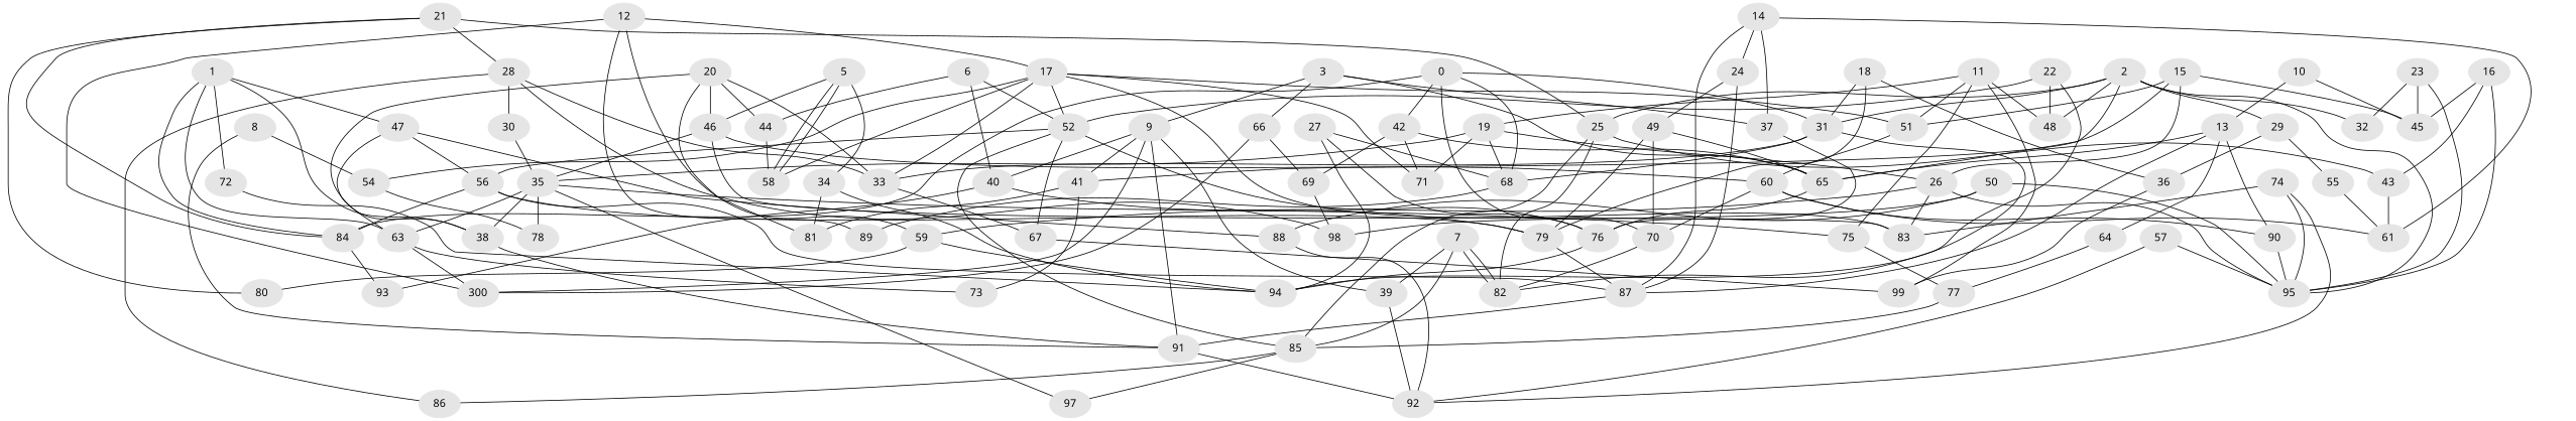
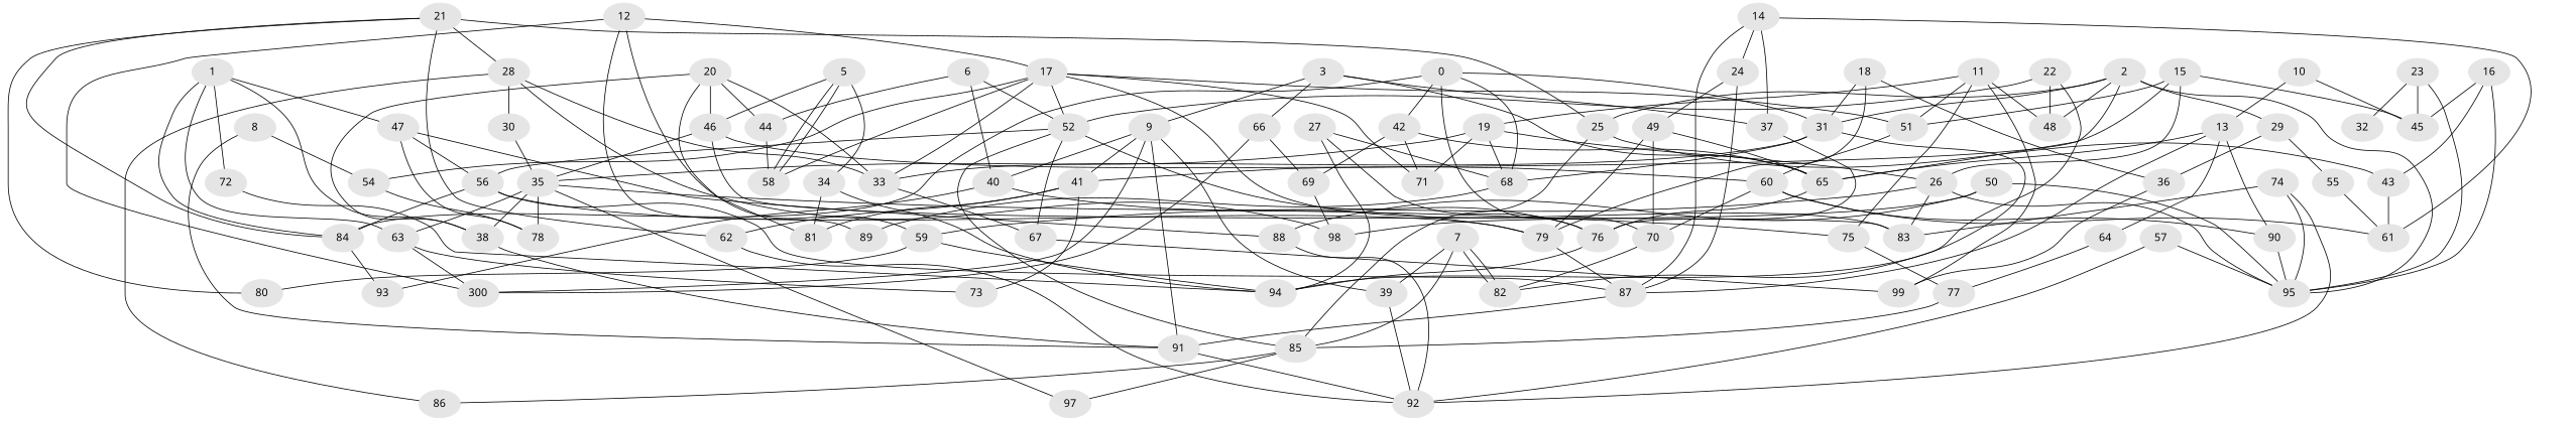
  graph {
    fontname="Noto Sans"
    node [color=gray90 fontname="Noto Sans" style=filled]
    edge [fontname="Noto Sans"]
    1
    38
    47
    63
    72
    84
    91
    56
    88
    n10 [label=300]
    73
    94
    93
    2
    25
    29
    31
    32
    48
    65
    95
    82
    85
    43
    36
    55
    68
    33
    76
    3
    9
    37
    66
    40
    39
    41
    69
    n38 [label=0]
    42
    70
    71
    89
    5
    34
    46
    58
    81
    83
    35
    60
    6
    44
    52
    79
    67
    7
    92
    86
    97
    8
    54
    78
+   62
    10
    13
    45
    64
    87
    90
    11
    19
    51
    75
    99
    26
    77
    12
    17
    59
    80
    14
    24
    61
    49
    15
    16
    18
    20
    21
    28
    30
    98
    22
    23
    27
    50
    57
    74
    1 -- 38
    1 -- 47
    1 -- 63
    1 -- 72
    1 -- 84
    38 -- 91
-   47 -- 63
+   47 -- 78
    47 -- 56
    47 -- 88
    63 -- n10
    63 -- 73
    72 -- 94
    84 -- 93
    91 -- 92
    56 -- 84
    56 -- 79
    56 -- 87
    88 -- 92
    2 -- 25
    2 -- 29
    2 -- 31
-   2 -- 32
    2 -- 48
    2 -- 65
    2 -- 95
-   25 -- 82
    25 -- 85
    25 -- 43
    29 -- 36
    29 -- 55
    31 -- 82
    31 -- 68
    31 -- 33
    65 -- 76
    85 -- 86
    85 -- 97
    43 -- 61
    36 -- 99
    55 -- 61
    68 -- 89
    33 -- 67
    76 -- 94
    3 -- 65
    3 -- 9
    3 -- 37
    3 -- 66
    9 -- 91
    9 -- n10
    9 -- 40
    9 -- 39
    9 -- 41
    37 -- 76
    66 -- n10
    66 -- 69
    40 -- 93
    40 -- 79
    39 -- 92
    41 -- 73
    41 -- 81
+   41 -- 62
    69 -- 98
    n38 -- 84
    n38 -- 31
    n38 -- 68
    n38 -- 42
    n38 -- 70
    42 -- 65
    42 -- 69
    42 -- 71
    70 -- 82
    5 -- 34
    5 -- 46
    5 -- 58
    5 -- 58
    34 -- 94
    34 -- 81
    46 -- 83
    46 -- 35
    46 -- 60
    35 -- 38
    35 -- 63
    35 -- 97
    35 -- 78
    35 -- 75
    60 -- 70
    60 -- 90
    60 -- 61
    6 -- 40
    6 -- 44
    6 -- 52
    44 -- 58
    52 -- 56
    52 -- 85
    52 -- 76
    52 -- 67
    79 -- 87
    67 -- 99
    7 -- 82
    7 -- 82
    7 -- 85
    7 -- 39
    8 -- 91
    8 -- 54
    54 -- 78
+   62 -- 92
    10 -- 13
    10 -- 45
    13 -- 65
    13 -- 64
    13 -- 87
    13 -- 90
    64 -- 77
    87 -- 91
    90 -- 95
    11 -- 48
    11 -- 19
    11 -- 51
    11 -- 75
    11 -- 99
    19 -- 68
    19 -- 71
    19 -- 35
    19 -- 26
    51 -- 60
    75 -- 77
    26 -- 95
    26 -- 83
    26 -- 59
    77 -- 85
    12 -- n10
    12 -- 89
    12 -- 17
    12 -- 59
    17 -- 33
    17 -- 71
    17 -- 58
    17 -- 83
    17 -- 52
    17 -- 54
    17 -- 51
    59 -- 94
    59 -- 80
    14 -- 37
    14 -- 87
    14 -- 24
    14 -- 61
    24 -- 87
    24 -- 49
    49 -- 65
    49 -- 70
    49 -- 79
    15 -- 41
    15 -- 45
    15 -- 51
    15 -- 26
    16 -- 95
    16 -- 43
    16 -- 45
    18 -- 31
    18 -- 36
    18 -- 79
    20 -- 38
    20 -- 33
    20 -- 46
    20 -- 81
    20 -- 44
    21 -- 84
    21 -- 25
+   21 -- 62
    21 -- 80
    21 -- 28
    28 -- 33
    28 -- 86
    28 -- 30
    28 -- 98
    30 -- 35
    22 -- 94
    22 -- 48
    22 -- 52
    23 -- 32
    23 -- 95
    23 -- 45
    27 -- 94
    27 -- 68
    27 -- 76
    50 -- 88
    50 -- 95
    50 -- 98
    57 -- 95
    57 -- 92
    74 -- 95
    74 -- 83
    74 -- 92
  }
